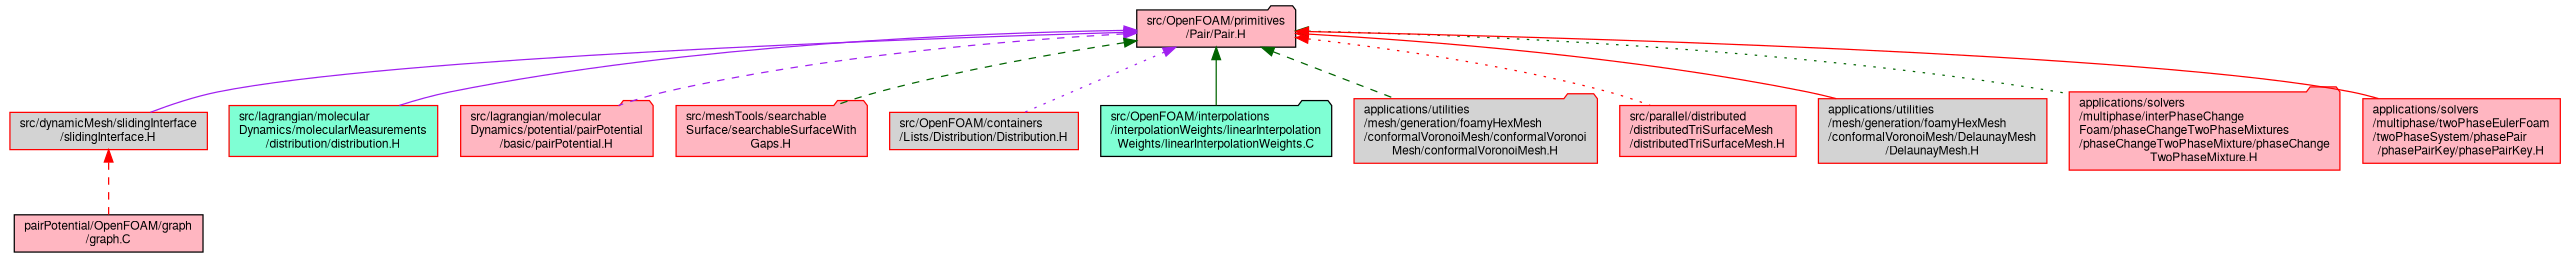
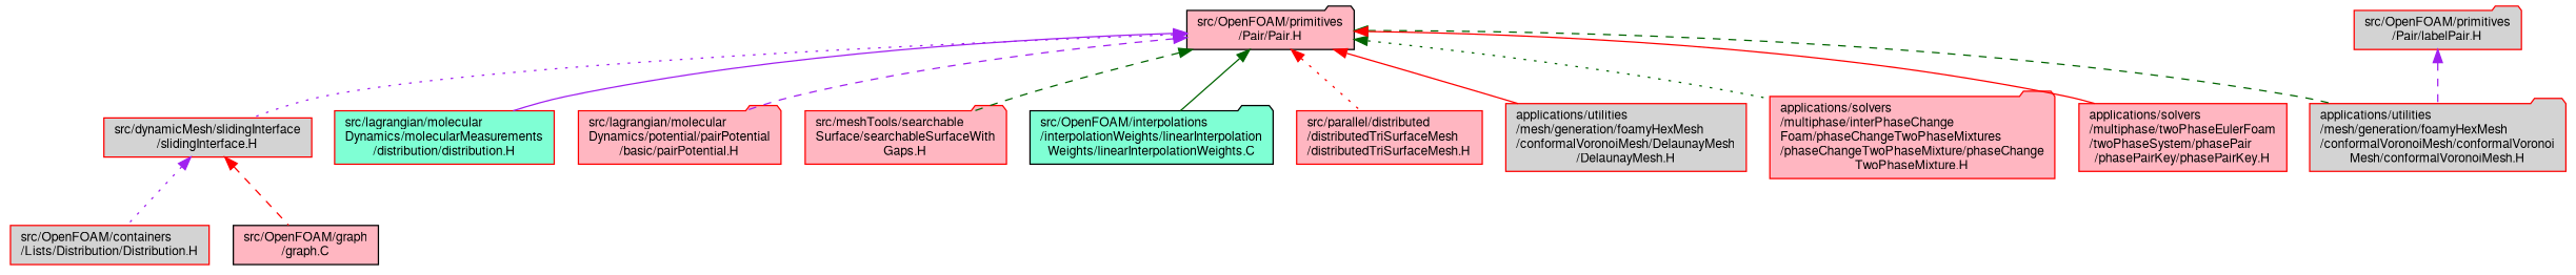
  digraph {
    node [color=red fillcolor=lightpink fontname=FreeSans fontsize=10 shape=folder style=filled]
    edge [color=purple dir=back fontname=FreeSans fontsize=10 labelfontname=FreeSans labelfontsize=10 style=solid]
    n1 [color=black fontcolor=black height=0.2 label="src/OpenFOAM/primitives\l/Pair/Pair.H" width=0.4]
    n2 [fillcolor=lightgrey height=0.2 label="src/dynamicMesh/slidingInterface\l/slidingInterface.H" shape=box width=0.4]
    n3 [fillcolor=aquamarine height=0.2 label="src/lagrangian/molecular\lDynamics/molecularMeasurements\l/distribution/distribution.H" shape=box width=0.4]
    n4 [height=0.2 label="src/lagrangian/molecular\lDynamics/potential/pairPotential\l/basic/pairPotential.H" width=0.4]
    n5 [height=0.2 label="src/meshTools/searchable\lSurface/searchableSurfaceWith\lGaps.H" width=0.4]
    n6 [fillcolor=lightgrey height=0.2 label="src/OpenFOAM/containers\l/Lists/Distribution/Distribution.H" shape=box width=0.4]
    n7 [color=black fillcolor=aquamarine height=0.2 label="src/OpenFOAM/interpolations\l/interpolationWeights/linearInterpolation\lWeights/linearInterpolationWeights.C" width=0.4]
    n8 [fillcolor=lightgrey height=0.2 label="applications/utilities\l/mesh/generation/foamyHexMesh\l/conformalVoronoiMesh/conformalVoronoi\lMesh/conformalVoronoiMesh.H" width=0.4]
    n9 [height=0.2 label="src/parallel/distributed\l/distributedTriSurfaceMesh\l/distributedTriSurfaceMesh.H" shape=box width=0.4]
    n10 [fillcolor=lightgrey height=0.2 label="applications/utilities\l/mesh/generation/foamyHexMesh\l/conformalVoronoiMesh/DelaunayMesh\l/DelaunayMesh.H" shape=box width=0.4]
    n11 [height=0.2 label="applications/solvers\l/multiphase/interPhaseChange\lFoam/phaseChangeTwoPhaseMixtures\l/phaseChangeTwoPhaseMixture/phaseChange\lTwoPhaseMixture.H" width=0.4]
    n12 [height=0.2 label="applications/solvers\l/multiphase/twoPhaseEulerFoam\l/twoPhaseSystem/phasePair\l/phasePairKey/phasePairKey.H" shape=box width=0.4]
-   n13 [color=black height=0.2 label="pairPotential/OpenFOAM/graph\l/graph.C" shape=box width=0.4]
-   n1 -> n2
+   n13 [color=black height=0.2 label="src/OpenFOAM/graph\l/graph.C" shape=box width=0.4]
+   n14 [fillcolor=lightgrey height=0.2 label="src/OpenFOAM/primitives\l/Pair/labelPair.H" width=0.4]
+   n1 -> n2 [style=dotted]
    n1 -> n3
    n1 -> n4 [style=dashed]
    n1 -> n5 [color=darkgreen style=dashed]
-   n1 -> n6 [style=dotted]
+   n2 -> n6 [style=dotted]
    n1 -> n7 [color=darkgreen]
    n1 -> n8 [color=darkgreen style=dashed]
    n1 -> n9 [color=red style=dotted]
    n1 -> n10 [color=red]
    n1 -> n11 [color=darkgreen style=dotted]
    n1 -> n12 [color=red]
    n2 -> n13 [color=red style=dashed]
+   n14 -> n8 [style=dashed]
  }
